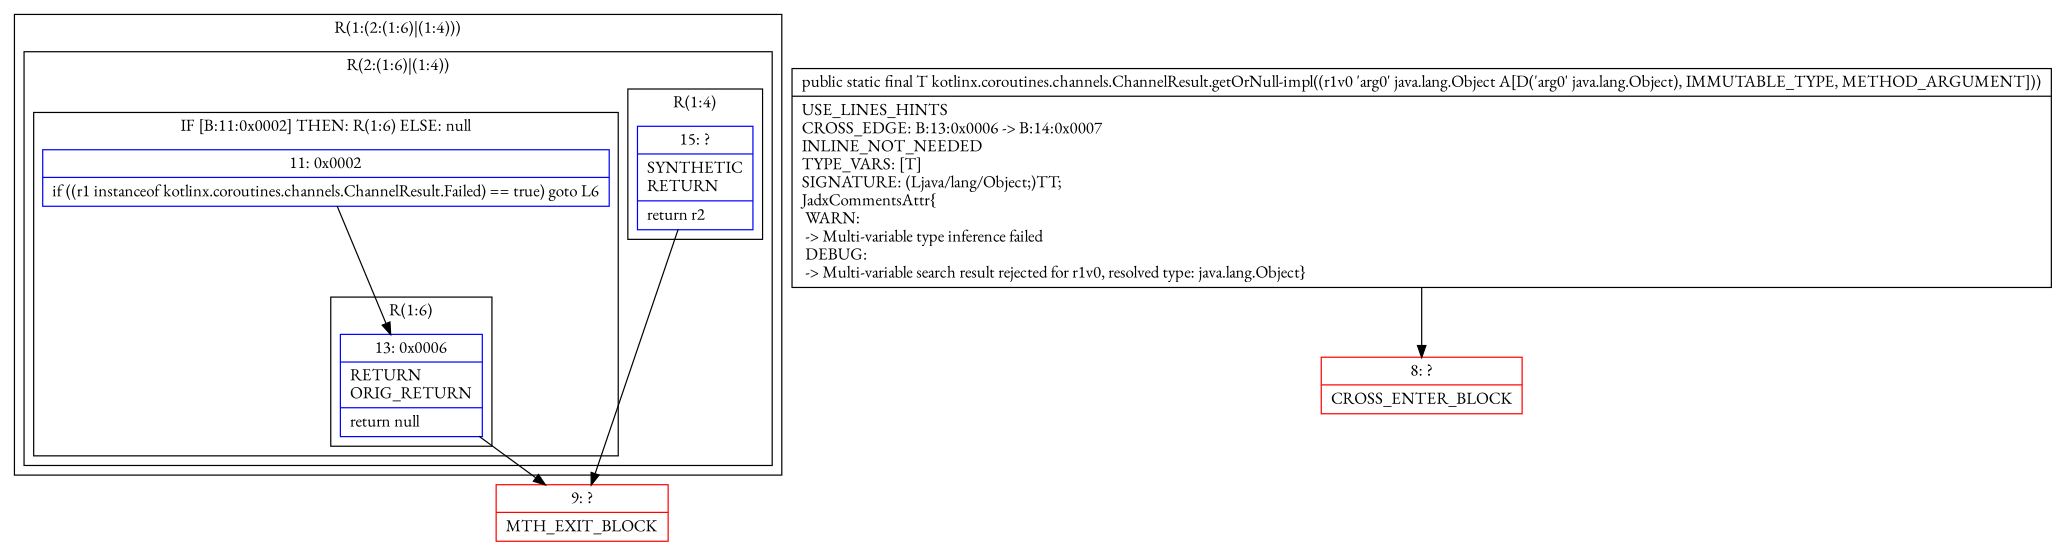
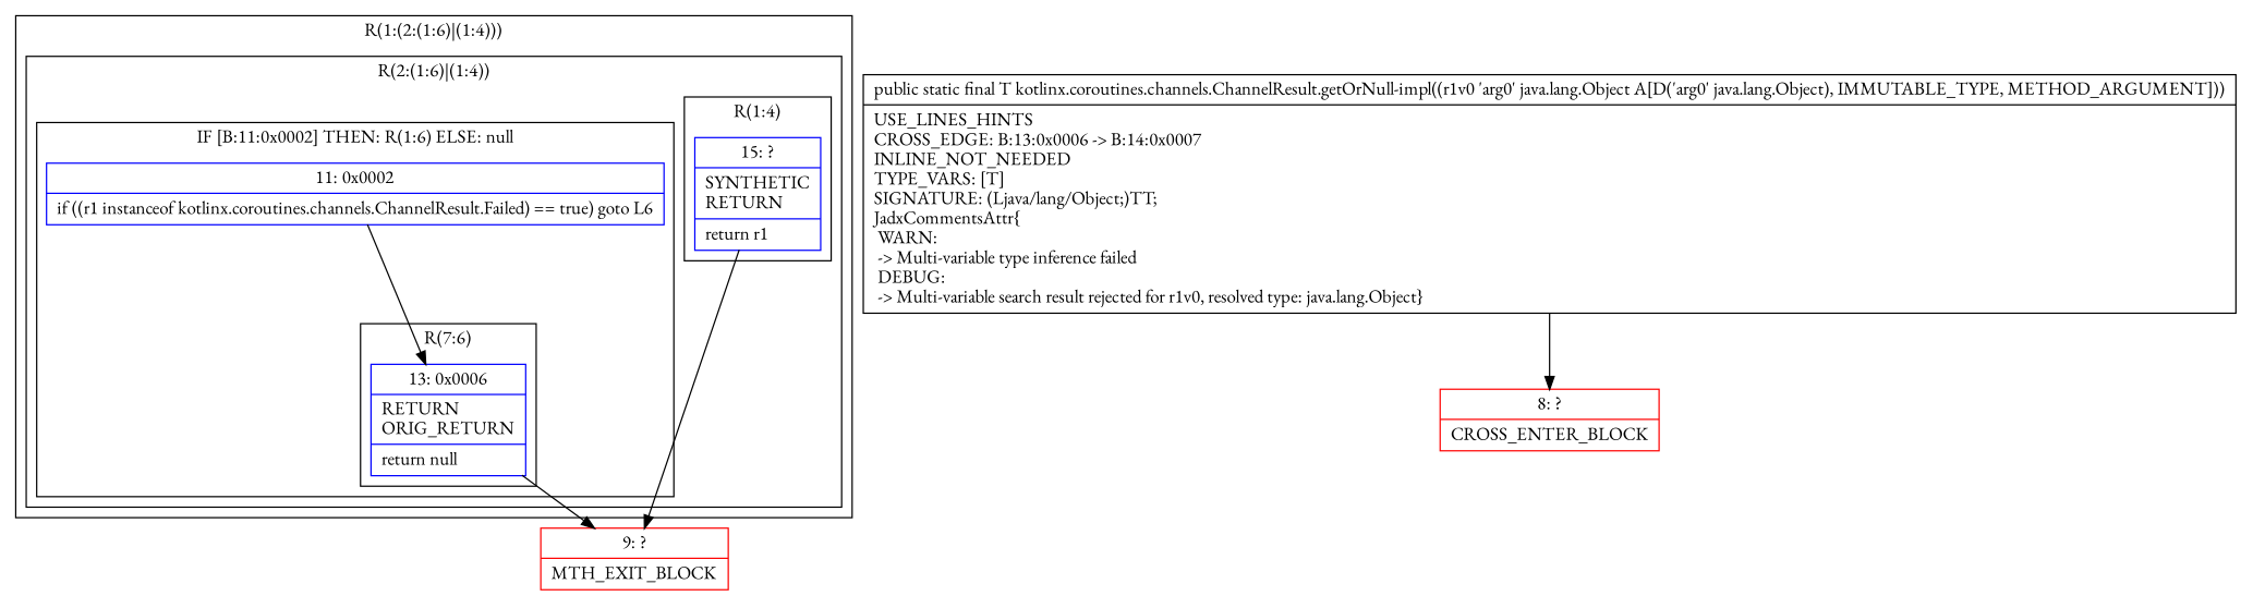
  digraph {
    fontname="EB Garamond"
    node [color=blue fontname="EB Garamond" shape=record]
    edge [fontname="EB Garamond"]
    n1 [label="{13\:\ 0x0006|RETURN\lORIG_RETURN\l|return null\l}"]
    n2 [label="{11\:\ 0x0002|if ((r1 instanceof kotlinx.coroutines.channels.ChannelResult.Failed) == true) goto L6\l}"]
-   n3 [label="{15\:\ ?|SYNTHETIC\lRETURN\l|return r2\l}"]
+   n3 [label="{15\:\ ?|SYNTHETIC\lRETURN\l|return r1\l}"]
    n4 [color=red label="{9\:\ ?|MTH_EXIT_BLOCK\l}"]
    n5 [color=red label="{8\:\ ?|CROSS_ENTER_BLOCK\l}"]
    n6 [label="{public static final T kotlinx.coroutines.channels.ChannelResult.getOrNull\-impl((r1v0 'arg0' java.lang.Object A[D('arg0' java.lang.Object), IMMUTABLE_TYPE, METHOD_ARGUMENT]))  | USE_LINES_HINTS\lCROSS_EDGE: B:13:0x0006 \-\> B:14:0x0007\lINLINE_NOT_NEEDED\lTYPE_VARS: [T]\lSIGNATURE: (Ljava\/lang\/Object;)TT;\lJadxCommentsAttr\{\l WARN: \l \-\> Multi\-variable type inference failed\l DEBUG: \l \-\> Multi\-variable search result rejected for r1v0, resolved type: java.lang.Object\}\l}" color=""]
    subgraph cluster_1 {
      label="R(1:(2:(1:6)|(1:4)))"
      subgraph cluster_2 {
        label="R(2:(1:6)|(1:4))"
        subgraph cluster_3 {
          label="IF [B:11:0x0002] THEN: R(1:6) ELSE: null"
          n2
          subgraph cluster_4 {
-           label="R(1:6)"
+           label="R(7:6)"
            n1
          }
        }
        subgraph cluster_5 {
          label="R(1:4)"
          n3
        }
      }
    }
    n1 -> n4
    n2 -> n1
    n3 -> n4
    n6 -> n5
  }
